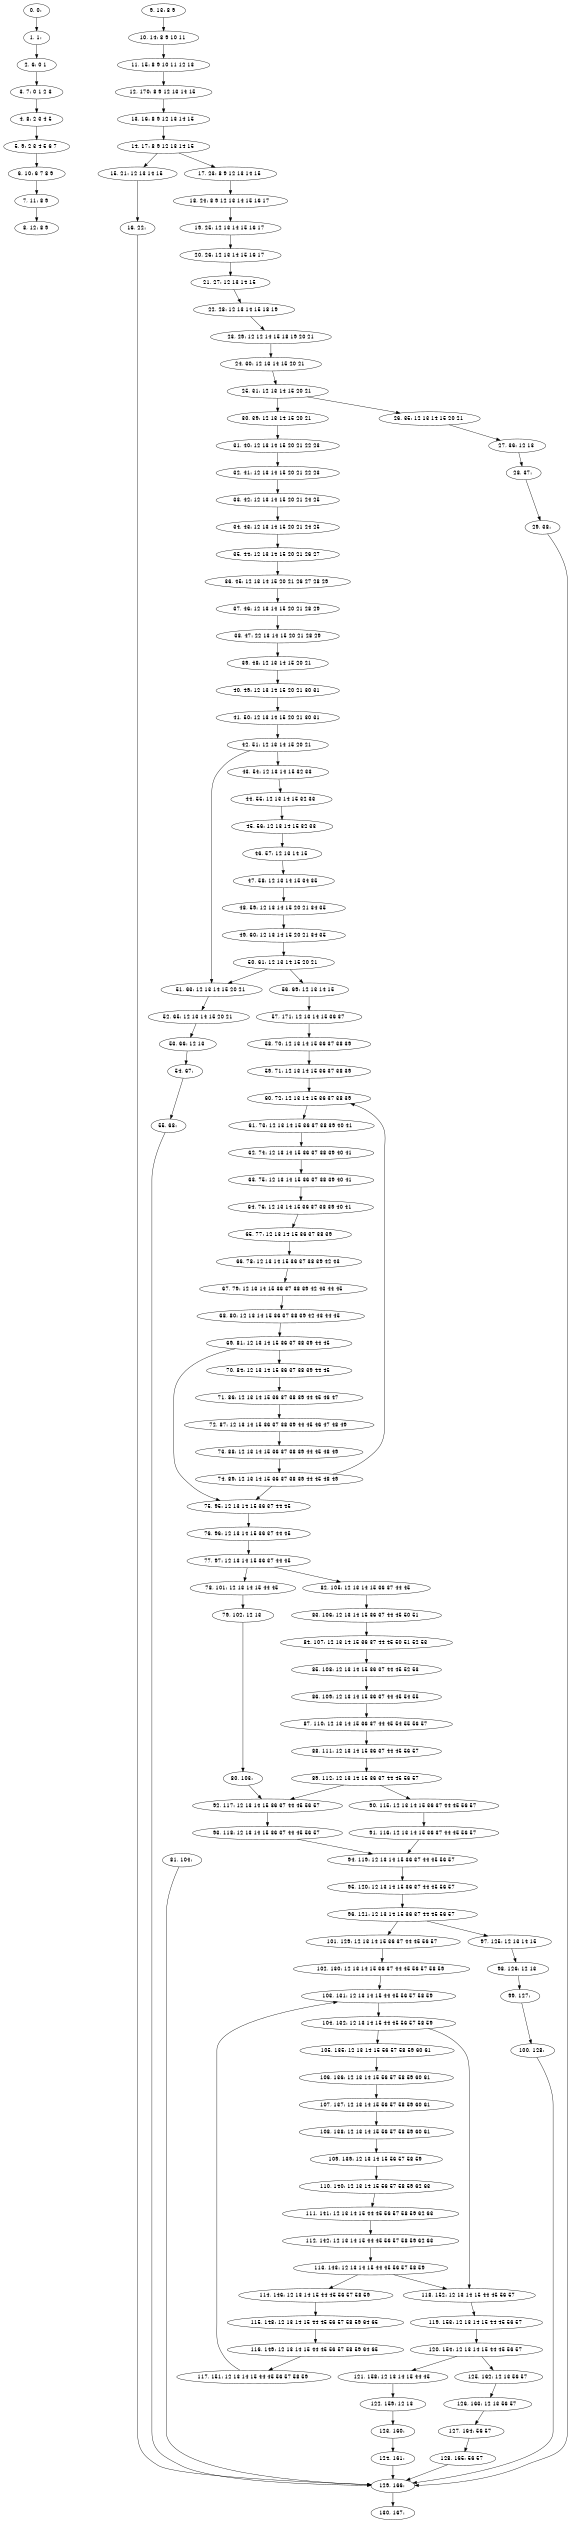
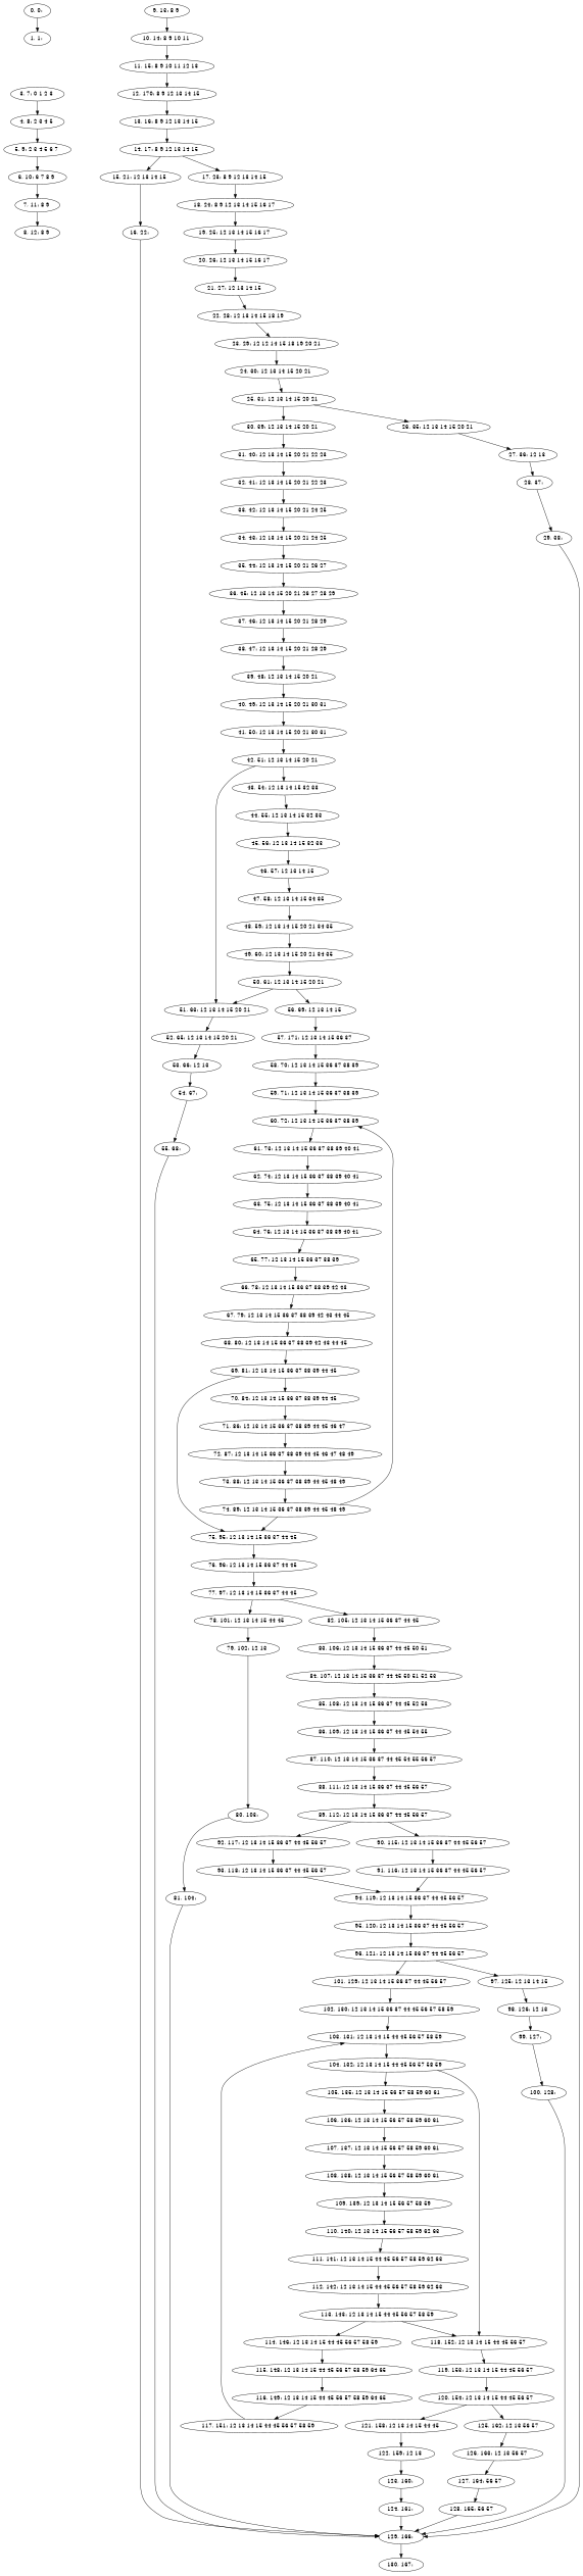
  digraph {
    n1 [label="0, 0: "]
    n2 [label="1, 1: "]
-   n3 [label="2, 6: 0 1 "]
    n4 [label="3, 7: 0 1 2 3 "]
    n5 [label="4, 8: 2 3 4 5 "]
    n6 [label="5, 9: 2 3 4 5 6 7 "]
    n7 [label="6, 10: 6 7 8 9 "]
    n8 [label="7, 11: 8 9 "]
    n9 [label="8, 12: 8 9 "]
    n10 [label="9, 13: 8 9 "]
    n11 [label="10, 14: 8 9 10 11 "]
    n12 [label="11, 15: 8 9 10 11 12 13 "]
    n13 [label="12, 170: 8 9 12 13 14 15 "]
    n14 [label="13, 16: 8 9 12 13 14 15 "]
    n15 [label="14, 17: 8 9 12 13 14 15 "]
    n16 [label="15, 21: 12 13 14 15 "]
    n17 [label="17, 23: 8 9 12 13 14 15 "]
    n18 [label="16, 22: "]
    n19 [label="18, 24: 8 9 12 13 14 15 16 17 "]
    n20 [label="129, 166: "]
    n21 [label="130, 167: "]
    n22 [label="19, 25: 12 13 14 15 16 17 "]
    n23 [label="20, 26: 12 13 14 15 16 17 "]
    n24 [label="21, 27: 12 13 14 15 "]
    n25 [label="22, 28: 12 13 14 15 18 19 "]
    n26 [label="23, 29: 12 12 14 15 18 19 20 21"]
    n27 [label="24, 30: 12 13 14 15 20 21 "]
    n28 [label="25, 31: 12 13 14 15 20 21 "]
    n29 [label="26, 35: 12 13 14 15 20 21 "]
    n30 [label="30, 39: 12 13 14 15 20 21 "]
    n31 [label="27, 36: 12 13 "]
    n32 [label="31, 40: 12 13 14 15 20 21 22 23 "]
    n33 [label="28, 37: "]
    n34 [label="29, 38: "]
    n35 [label="32, 41: 12 13 14 15 20 21 22 23 "]
    n36 [label="33, 42: 12 13 14 15 20 21 24 25 "]
    n37 [label="34, 43: 12 13 14 15 20 21 24 25 "]
    n38 [label="35, 44: 12 13 14 15 20 21 26 27 "]
    n39 [label="36, 45: 12 13 14 15 20 21 26 27 28 29 "]
    n40 [label="37, 46: 12 13 14 15 20 21 28 29 "]
-   n41 [label="38, 47: 22 13 14 15 20 21 28 29"]
+   n41 [label="38, 47: 12 13 14 15 20 21 28 29 "]
    n42 [label="39, 48: 12 13 14 15 20 21 "]
    n43 [label="40, 49: 12 13 14 15 20 21 30 31 "]
    n44 [label="41, 50: 12 13 14 15 20 21 30 31 "]
    n45 [label="42, 51: 12 13 14 15 20 21 "]
    n46 [label="43, 54: 12 13 14 15 32 33 "]
    n47 [label="51, 63: 12 13 14 15 20 21 "]
    n48 [label="44, 55: 12 13 14 15 32 33 "]
    n49 [label="52, 65: 12 13 14 15 20 21 "]
    n50 [label="45, 56: 12 13 14 15 32 33 "]
    n51 [label="46, 57: 12 13 14 15 "]
    n52 [label="47, 58: 12 13 14 15 34 35 "]
    n53 [label="48, 59: 12 13 14 15 20 21 34 35 "]
    n54 [label="49, 60: 12 13 14 15 20 21 34 35 "]
    n55 [label="50, 61: 12 13 14 15 20 21 "]
    n56 [label="56, 69: 12 13 14 15 "]
    n57 [label="57, 171: 12 13 14 15 36 37 "]
    n58 [label="53, 66: 12 13 "]
    n59 [label="54, 67: "]
    n60 [label="55, 68: "]
    n61 [label="58, 70: 12 13 14 15 36 37 38 39 "]
    n62 [label="59, 71: 12 13 14 15 36 37 38 39 "]
    n63 [label="60, 72: 12 13 14 15 36 37 38 39 "]
    n64 [label="61, 73: 12 13 14 15 36 37 38 39 40 41 "]
    n65 [label="62, 74: 12 13 14 15 36 37 38 39 40 41 "]
    n66 [label="63, 75: 12 13 14 15 36 37 38 39 40 41 "]
    n67 [label="64, 76: 12 13 14 15 36 37 38 39 40 41 "]
    n68 [label="65, 77: 12 13 14 15 36 37 38 39 "]
    n69 [label="66, 78: 12 13 14 15 36 37 38 39 42 43 "]
    n70 [label="67, 79: 12 13 14 15 36 37 38 39 42 43 44 45 "]
    n71 [label="68, 80: 12 13 14 15 36 37 38 39 42 43 44 45 "]
    n72 [label="69, 81: 12 13 14 15 36 37 38 39 44 45 "]
    n73 [label="70, 84: 12 13 14 15 36 37 38 39 44 45 "]
    n74 [label="75, 95: 12 13 14 15 36 37 44 45 "]
    n75 [label="71, 86: 12 13 14 15 36 37 38 39 44 45 46 47 "]
    n76 [label="76, 96: 12 13 14 15 36 37 44 45 "]
    n77 [label="72, 87: 12 13 14 15 36 37 38 39 44 45 46 47 48 49 "]
    n78 [label="73, 88: 12 13 14 15 36 37 38 39 44 45 48 49 "]
    n79 [label="74, 89: 12 13 14 15 36 37 38 39 44 45 48 49 "]
    n80 [label="77, 97: 12 13 14 15 36 37 44 45 "]
    n81 [label="78, 101: 12 13 14 15 44 45 "]
    n82 [label="82, 105: 12 13 14 15 36 37 44 45 "]
    n83 [label="79, 102: 12 13 "]
    n84 [label="83, 106: 12 13 14 15 36 37 44 45 50 51 "]
    n85 [label="80, 103: "]
    n86 [label="81, 104: "]
    n87 [label="84, 107: 12 13 14 15 36 37 44 45 50 51 52 53 "]
    n88 [label="85, 108: 12 13 14 15 36 37 44 45 52 53 "]
    n89 [label="86, 109: 12 13 14 15 36 37 44 45 54 55 "]
    n90 [label="87, 110: 12 13 14 15 36 37 44 45 54 55 56 57 "]
    n91 [label="88, 111: 12 13 14 15 36 37 44 45 56 57 "]
    n92 [label="89, 112: 12 13 14 15 36 37 44 45 56 57 "]
    n93 [label="90, 115: 12 13 14 15 36 37 44 45 56 57 "]
    n94 [label="92, 117: 12 13 14 15 36 37 44 45 56 57 "]
    n95 [label="91, 116: 12 13 14 15 36 37 44 45 56 57 "]
    n96 [label="93, 118: 12 13 14 15 36 37 44 45 56 57 "]
    n97 [label="94, 119: 12 13 14 15 36 37 44 45 56 57 "]
    n98 [label="95, 120: 12 13 14 15 36 37 44 45 56 57 "]
    n99 [label="96, 121: 12 13 14 15 36 37 44 45 56 57 "]
    n100 [label="97, 125: 12 13 14 15 "]
    n101 [label="101, 129: 12 13 14 15 36 37 44 45 56 57 "]
    n102 [label="98, 126: 12 13 "]
    n103 [label="102, 130: 12 13 14 15 36 37 44 45 56 57 58 59 "]
    n104 [label="99, 127: "]
    n105 [label="100, 128: "]
    n106 [label="103, 131: 12 13 14 15 44 45 56 57 58 59 "]
    n107 [label="104, 132: 12 13 14 15 44 45 56 57 58 59 "]
    n108 [label="105, 135: 12 13 14 15 56 57 58 59 60 61 "]
    n109 [label="118, 152: 12 13 14 15 44 45 56 57 "]
    n110 [label="106, 136: 12 13 14 15 56 57 58 59 60 61 "]
    n111 [label="119, 153: 12 13 14 15 44 45 56 57 "]
    n112 [label="107, 137: 12 13 14 15 56 57 58 59 60 61 "]
    n113 [label="108, 138: 12 13 14 15 56 57 58 59 60 61 "]
    n114 [label="109, 139: 12 13 14 15 56 57 58 59 "]
    n115 [label="110, 140: 12 13 14 15 56 57 58 59 62 63 "]
    n116 [label="111, 141: 12 13 14 15 44 45 56 57 58 59 62 63 "]
    n117 [label="112, 142: 12 13 14 15 44 45 56 57 58 59 62 63 "]
    n118 [label="113, 143: 12 13 14 15 44 45 56 57 58 59 "]
    n119 [label="114, 146: 12 13 14 15 44 45 56 57 58 59 "]
    n120 [label="115, 148: 12 13 14 15 44 45 56 57 58 59 64 65 "]
    n121 [label="116, 149: 12 13 14 15 44 45 56 57 58 59 64 65 "]
    n122 [label="117, 151: 12 13 14 15 44 45 56 57 58 59 "]
    n123 [label="120, 154: 12 13 14 15 44 45 56 57 "]
    n124 [label="121, 158: 12 13 14 15 44 45 "]
    n125 [label="125, 162: 12 13 56 57 "]
    n126 [label="122, 159: 12 13 "]
    n127 [label="126, 163: 12 13 56 57 "]
    n128 [label="123, 160: "]
    n129 [label="124, 161: "]
    n130 [label="127, 164: 56 57 "]
    n131 [label="128, 165: 56 57 "]
    n1 -> n2
-   n2 -> n3
-   n3 -> n4
    n4 -> n5
    n5 -> n6
    n6 -> n7
    n7 -> n8
    n8 -> n9
    n10 -> n11
    n11 -> n12
    n12 -> n13
    n13 -> n14
    n14 -> n15
    n15 -> n16
    n15 -> n17
    n16 -> n18
    n17 -> n19
    n18 -> n20
    n19 -> n22
    n20 -> n21
    n22 -> n23
    n23 -> n24
    n24 -> n25
    n25 -> n26
    n26 -> n27
    n27 -> n28
    n28 -> n29
    n28 -> n30
    n29 -> n31
    n30 -> n32
    n31 -> n33
    n32 -> n35
    n33 -> n34
    n34 -> n20
    n35 -> n36
    n36 -> n37
    n37 -> n38
    n38 -> n39
    n39 -> n40
    n40 -> n41
    n41 -> n42
    n42 -> n43
    n43 -> n44
    n44 -> n45
    n45 -> n46
    n45 -> n47
    n46 -> n48
    n47 -> n49
    n48 -> n50
    n49 -> n58
    n50 -> n51
    n51 -> n52
    n52 -> n53
    n53 -> n54
    n54 -> n55
    n55 -> n47
    n55 -> n56
    n56 -> n57
    n57 -> n61
    n58 -> n59
    n59 -> n60
    n60 -> n20
    n61 -> n62
    n62 -> n63
    n63 -> n64
    n64 -> n65
    n65 -> n66
    n66 -> n67
    n67 -> n68
    n68 -> n69
    n69 -> n70
    n70 -> n71
    n71 -> n72
    n72 -> n73
    n72 -> n74
    n73 -> n75
    n74 -> n76
    n75 -> n77
    n76 -> n80
    n77 -> n78
    n78 -> n79
    n79 -> n63
    n79 -> n74
    n80 -> n81
    n80 -> n82
    n81 -> n83
    n82 -> n84
    n83 -> n85
    n84 -> n87
-   n85 -> n94
+   n85 -> n86
    n86 -> n20
    n87 -> n88
    n88 -> n89
    n89 -> n90
    n90 -> n91
    n91 -> n92
    n92 -> n93
    n92 -> n94
    n93 -> n95
    n94 -> n96
    n95 -> n97
    n96 -> n97
    n97 -> n98
    n98 -> n99
    n99 -> n100
    n99 -> n101
    n100 -> n102
    n101 -> n103
    n102 -> n104
    n103 -> n106
    n104 -> n105
    n105 -> n20
    n106 -> n107
    n107 -> n108
    n107 -> n109
    n108 -> n110
    n109 -> n111
    n110 -> n112
    n111 -> n123
    n112 -> n113
    n113 -> n114
    n114 -> n115
    n115 -> n116
    n116 -> n117
    n117 -> n118
    n118 -> n109
    n118 -> n119
    n119 -> n120
    n120 -> n121
    n121 -> n122
    n122 -> n106
    n123 -> n124
    n123 -> n125
    n124 -> n126
    n125 -> n127
    n126 -> n128
    n127 -> n130
    n128 -> n129
    n129 -> n20
    n130 -> n131
    n131 -> n20
  }
